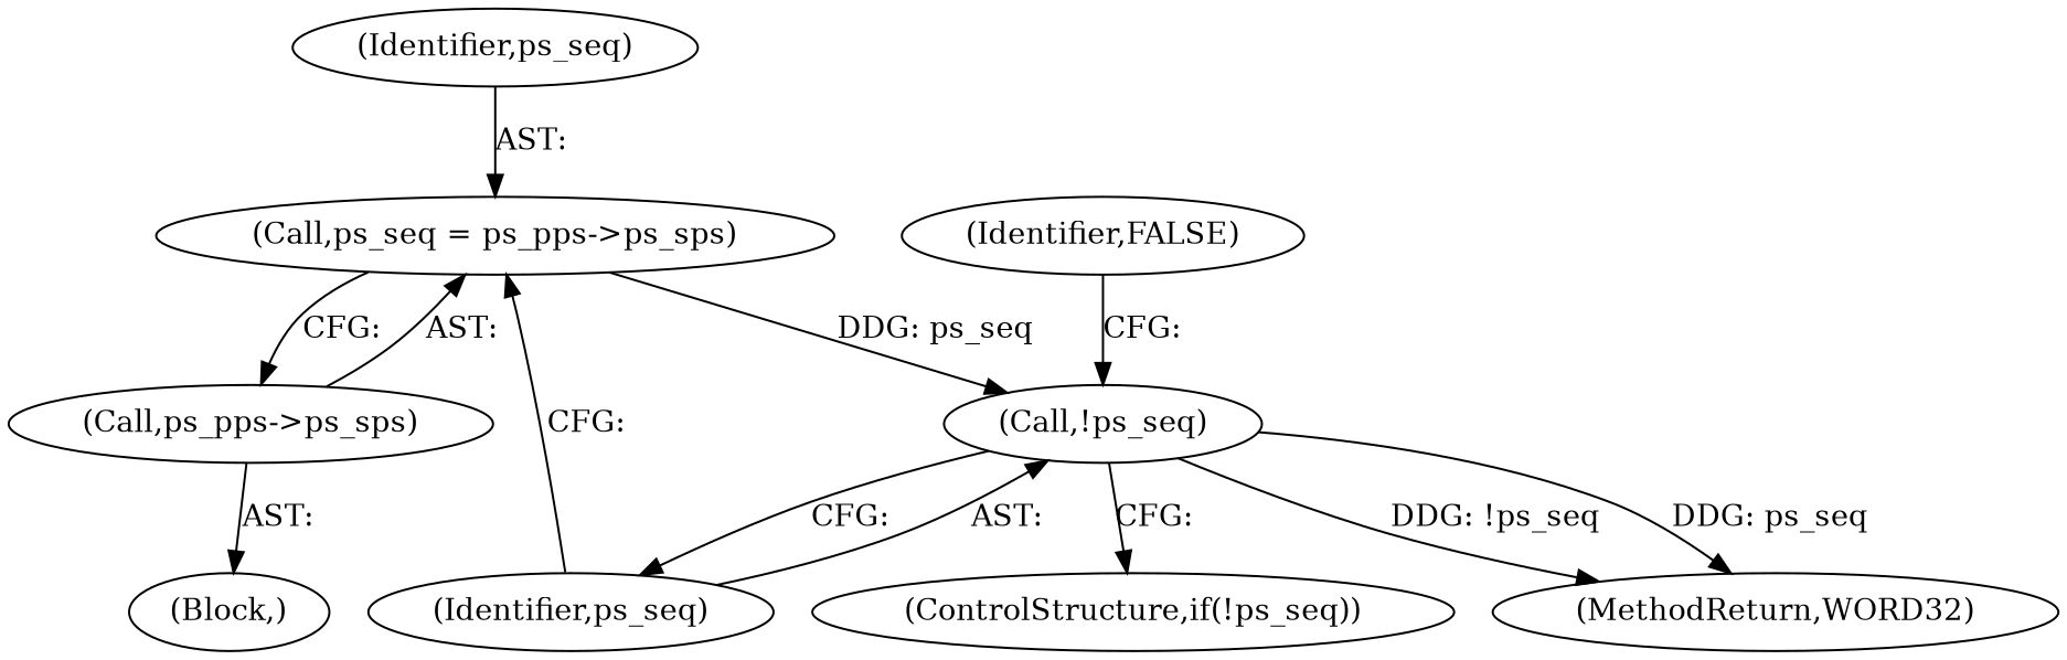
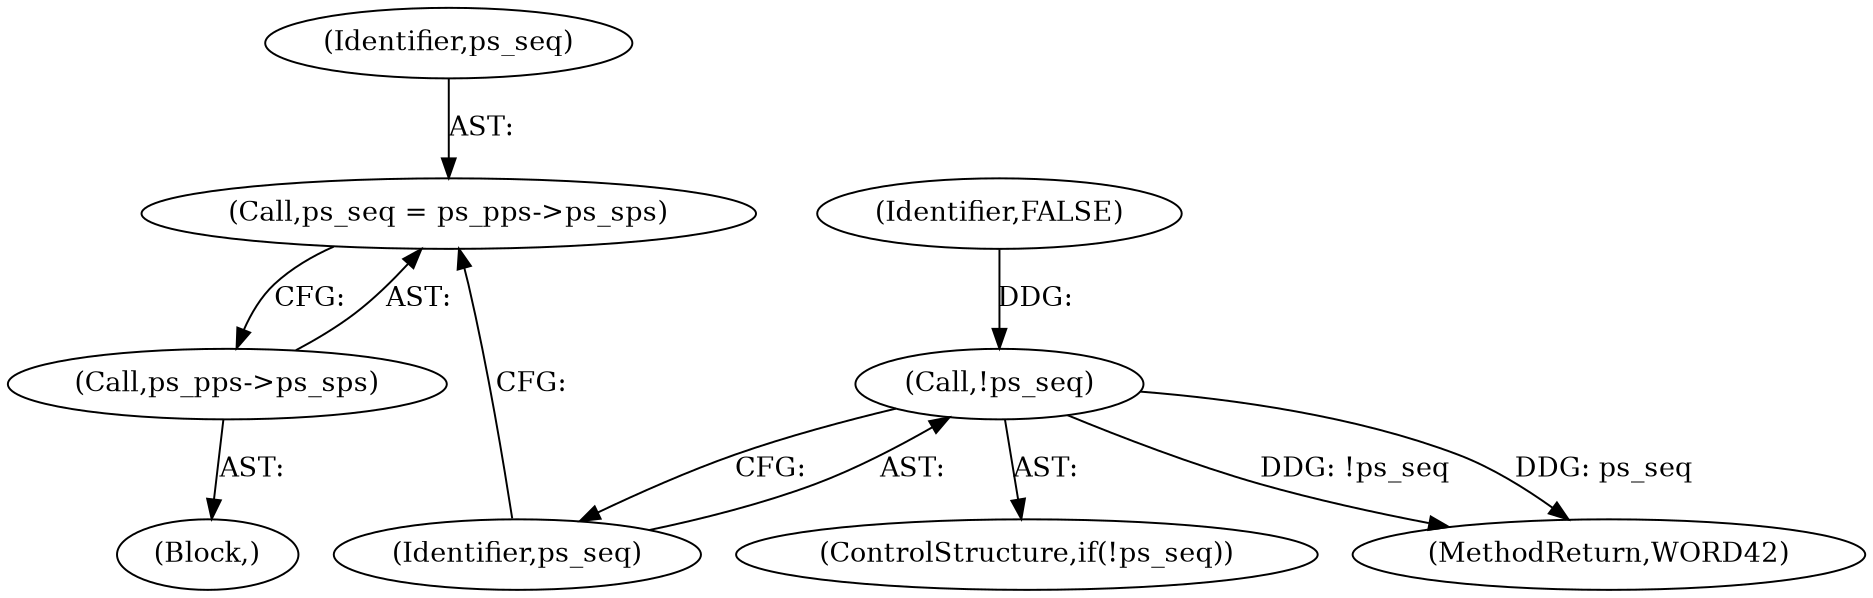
  digraph {
    n1 [label="(Call,ps_seq = ps_pps->ps_sps)"]
    n2 [label="(Call,!ps_seq)"]
    n3 [label="(Call,ps_pps->ps_sps)"]
-   n4 [label="(MethodReturn,WORD32)"]
+   n4 [label="(MethodReturn,WORD42)"]
    n5 [label="(Identifier,ps_seq)"]
    n6 [label="(ControlStructure,if(!ps_seq))"]
    n7 [label="(Block,)"]
    n8 [label="(Identifier,FALSE)"]
    n9 [label="(Identifier,ps_seq)"]
-   n1 -> n2 [label="DDG: ps_seq"]
    n1 -> n3 [label="CFG: "]
    n2 -> n4 [label="DDG: ps_seq"]
    n2 -> n4 [label="DDG: !ps_seq"]
    n2 -> n5 [label="CFG: "]
-   n2 -> n6 [label="CFG: "]
+   n2 -> n6 [label="AST: "]
    n3 -> n1 [label="AST: "]
    n3 -> n7 [label="AST: "]
    n5 -> n1 [label="CFG: "]
    n5 -> n2 [label="AST: "]
-   n8 -> n2 [label="CFG: "]
+   n8 -> n2 [label="DDG: "]
    n9 -> n1 [label="AST: "]
  }
